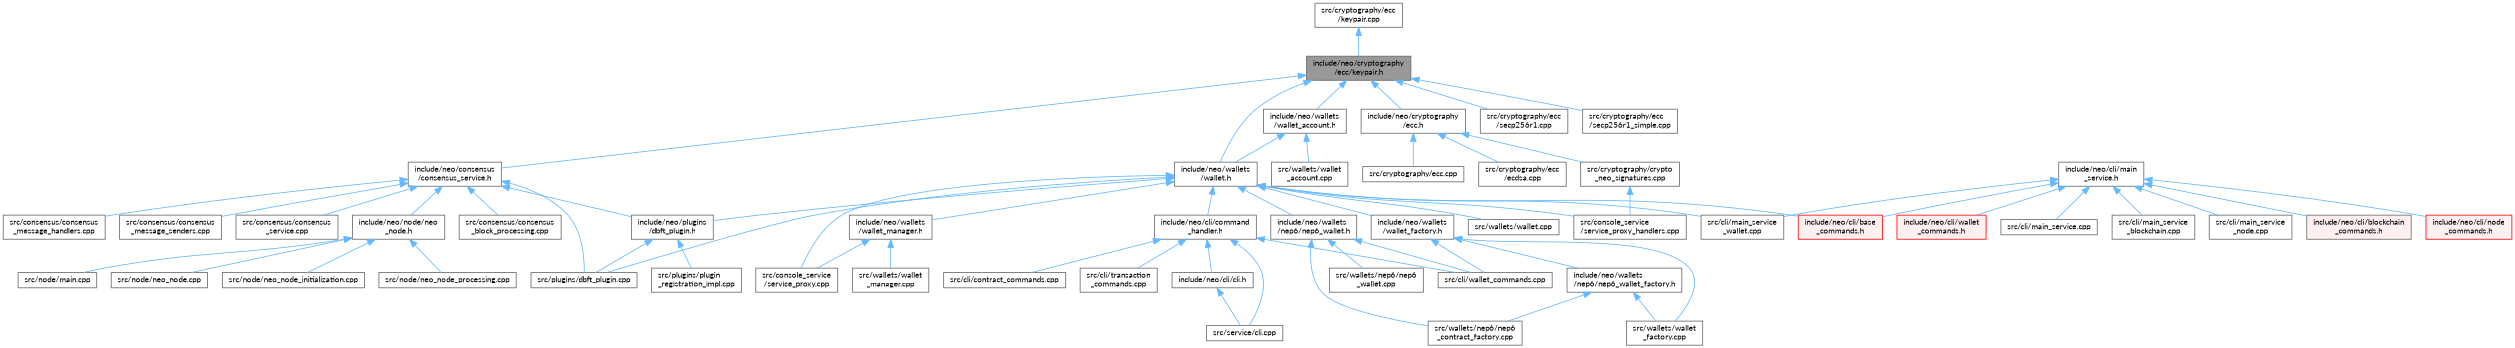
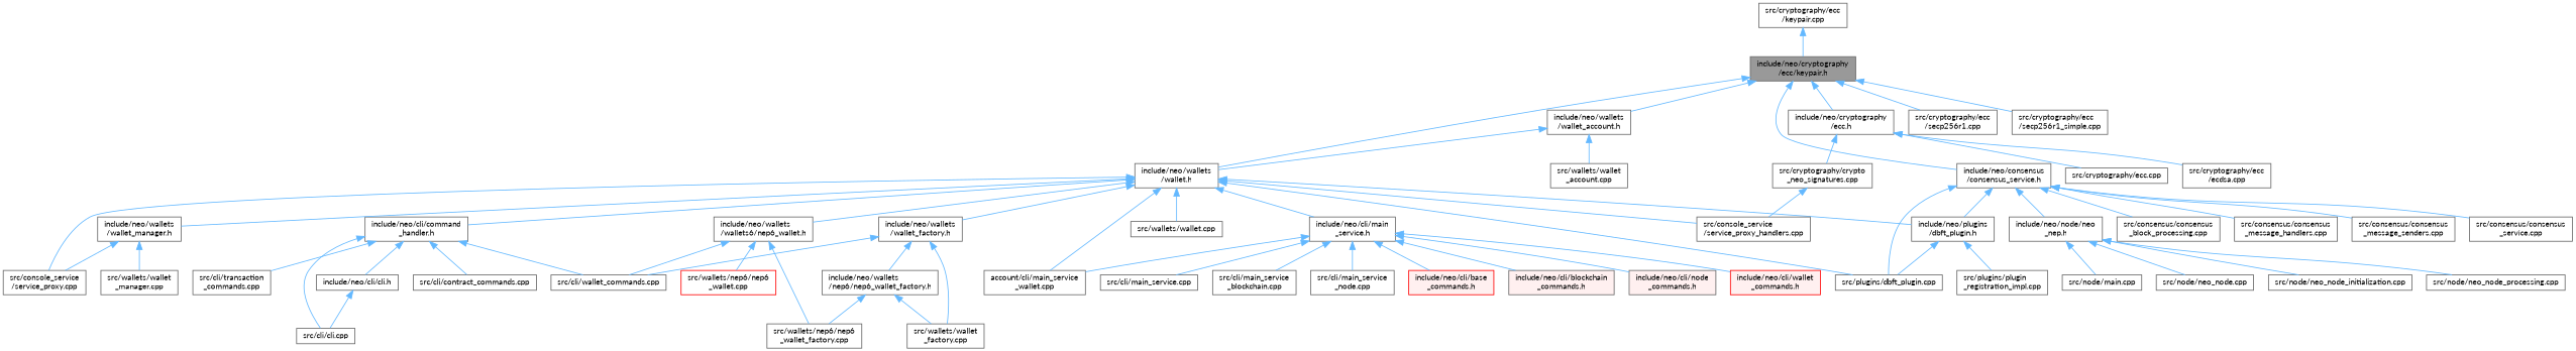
  digraph {
    fontname=Lato
    node [color=grey40 fillcolor=white fontname=Lato fontsize=10 shape=box style=filled]
    edge [color=steelblue1 dir=back fontname=Lato fontsize=10 labelfontname=Helvetica labelfontsize=10 style=solid]
    n1 [color=gray40 fillcolor=grey60 fontcolor=black height=0.2 label="include/neo/cryptography\l/ecc/keypair.h" width=0.4]
    n2 [height=0.2 label="include/neo/consensus\l/consensus_service.h" width=0.4]
    n3 [height=0.2 label="include/neo/cryptography\l/ecc.h" width=0.4]
    n4 [height=0.2 label="include/neo/wallets\l/wallet.h" width=0.4]
    n5 [height=0.2 label="include/neo/wallets\l/wallet_account.h" width=0.4]
    n6 [height=0.2 label="src/cryptography/ecc\l/secp256r1.cpp" width=0.4]
    n7 [height=0.2 label="src/cryptography/ecc\l/secp256r1_simple.cpp" width=0.4]
-   n8 [height=0.2 label="include/neo/node/neo\l_node.h" width=0.4]
+   n8 [height=0.2 label="include/neo/node/neo\l_nep.h" width=0.4]
    n9 [height=0.2 label="include/neo/plugins\l/dbft_plugin.h" width=0.4]
    n10 [height=0.2 label="src/plugins/dbft_plugin.cpp" width=0.4]
    n11 [height=0.2 label="src/consensus/consensus\l_block_processing.cpp" width=0.4]
    n12 [height=0.2 label="src/consensus/consensus\l_message_handlers.cpp" width=0.4]
    n13 [height=0.2 label="src/consensus/consensus\l_message_senders.cpp" width=0.4]
    n14 [height=0.2 label="src/consensus/consensus\l_service.cpp" width=0.4]
    n15 [height=0.2 label="src/cryptography/crypto\l_neo_signatures.cpp" width=0.4]
    n16 [height=0.2 label="src/cryptography/ecc.cpp" width=0.4]
    n17 [height=0.2 label="src/cryptography/ecc\l/ecdsa.cpp" width=0.4]
    n18 [height=0.2 label="src/console_service\l/service_proxy_handlers.cpp" width=0.4]
    n19 [height=0.2 label="include/neo/cli/command\l_handler.h" width=0.4]
    n20 [height=0.2 label="include/neo/cli/main\l_service.h" width=0.4]
-   n21 [height=0.2 label="src/cli/main_service\l_wallet.cpp" width=0.4]
-   n22 [height=0.2 label="include/neo/wallets\l/nep6/nep6_wallet.h" width=0.4]
+   n21 [height=0.2 label="account/cli/main_service\l_wallet.cpp" width=0.4]
+   n22 [height=0.2 label="include/neo/wallets\l/wallets6/nep6_wallet.h" width=0.4]
    n23 [height=0.2 label="include/neo/wallets\l/wallet_factory.h" width=0.4]
    n24 [height=0.2 label="include/neo/wallets\l/wallet_manager.h" width=0.4]
    n25 [height=0.2 label="src/console_service\l/service_proxy.cpp" width=0.4]
    n26 [height=0.2 label="src/wallets/wallet.cpp" width=0.4]
    n27 [height=0.2 label="src/wallets/wallet\l_account.cpp" width=0.4]
    n28 [height=0.2 label="src/cryptography/ecc\l/keypair.cpp" width=0.4]
    n29 [height=0.2 label="src/node/main.cpp" width=0.4]
    n30 [height=0.2 label="src/node/neo_node.cpp" width=0.4]
    n31 [height=0.2 label="src/node/neo_node_initialization.cpp" width=0.4]
    n32 [height=0.2 label="src/node/neo_node_processing.cpp" width=0.4]
    n33 [height=0.2 label="src/plugins/plugin\l_registration_impl.cpp" width=0.4]
    n34 [height=0.2 label="include/neo/cli/cli.h" width=0.4]
-   n35 [height=0.2 label="src/service/cli.cpp" width=0.4]
+   n35 [height=0.2 label="src/cli/cli.cpp" width=0.4]
    n36 [height=0.2 label="src/cli/contract_commands.cpp" width=0.4]
    n37 [height=0.2 label="src/cli/transaction\l_commands.cpp" width=0.4]
    n38 [height=0.2 label="src/cli/wallet_commands.cpp" width=0.4]
    n39 [color=red fillcolor="#FFF0F0" height=0.2 label="include/neo/cli/base\l_commands.h" width=0.4]
    n40 [fillcolor="#FFF0F0" height=0.2 label="include/neo/cli/blockchain\l_commands.h" width=0.4]
-   n41 [color=red fillcolor="#FFF0F0" height=0.2 label="include/neo/cli/node\l_commands.h" width=0.4]
+   n41 [fillcolor="#FFF0F0" height=0.2 label="include/neo/cli/node\l_commands.h" width=0.4]
    n42 [color=red fillcolor="#FFF0F0" height=0.2 label="include/neo/cli/wallet\l_commands.h" width=0.4]
    n43 [height=0.2 label="src/cli/main_service.cpp" width=0.4]
    n44 [height=0.2 label="src/cli/main_service\l_blockchain.cpp" width=0.4]
    n45 [height=0.2 label="src/cli/main_service\l_node.cpp" width=0.4]
-   n46 [height=0.2 label="src/wallets/nep6/nep6\l_wallet.cpp" width=0.4]
-   n47 [height=0.2 label="src/wallets/nep6/nep6\l_contract_factory.cpp" width=0.4]
+   n46 [color=red height=0.2 label="src/wallets/nep6/nep6\l_wallet.cpp" width=0.4]
+   n47 [height=0.2 label="src/wallets/nep6/nep6\l_wallet_factory.cpp" width=0.4]
    n48 [height=0.2 label="include/neo/wallets\l/nep6/nep6_wallet_factory.h" width=0.4]
    n49 [height=0.2 label="src/wallets/wallet\l_factory.cpp" width=0.4]
    n50 [height=0.2 label="src/wallets/wallet\l_manager.cpp" width=0.4]
    n1 -> n2
    n1 -> n3
    n1 -> n4
    n1 -> n5
    n1 -> n6
    n1 -> n7
    n2 -> n8
    n2 -> n9
    n2 -> n10
    n2 -> n11
    n2 -> n12
    n2 -> n13
    n2 -> n14
    n3 -> n15
    n3 -> n16
    n3 -> n17
    n4 -> n9
    n4 -> n10
    n4 -> n18
    n4 -> n19
-   n4 -> n39
+   n4 -> n20
    n4 -> n21
    n4 -> n22
    n4 -> n23
    n4 -> n24
    n4 -> n25
    n4 -> n26
    n5 -> n4
    n5 -> n27
    n8 -> n29
    n8 -> n30
    n8 -> n31
    n8 -> n32
    n9 -> n10
    n9 -> n33
    n15 -> n18
    n19 -> n34
    n19 -> n35
    n19 -> n36
    n19 -> n37
    n19 -> n38
    n20 -> n21
    n20 -> n39
    n20 -> n40
    n20 -> n41
    n20 -> n42
    n20 -> n43
    n20 -> n44
    n20 -> n45
    n22 -> n38
    n22 -> n46
    n22 -> n47
    n23 -> n38
    n23 -> n48
    n23 -> n49
    n24 -> n25
    n24 -> n50
    n28 -> n1
    n34 -> n35
    n48 -> n47
    n48 -> n49
  }
